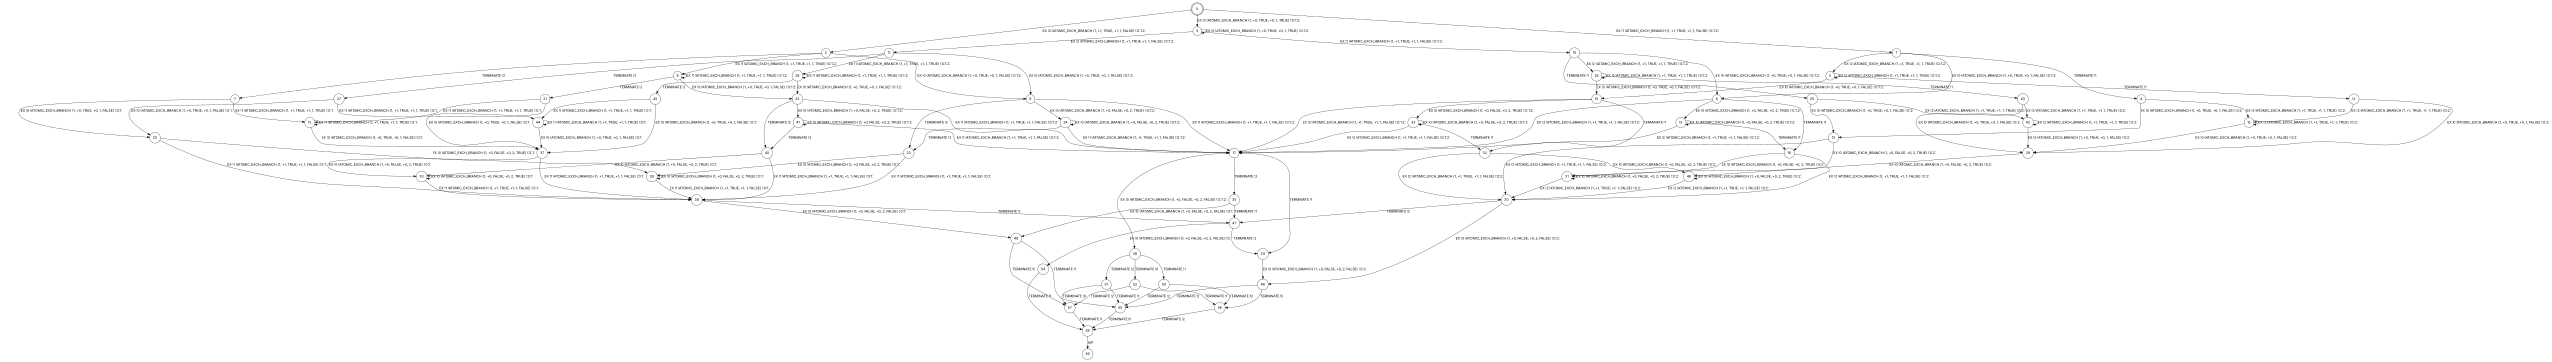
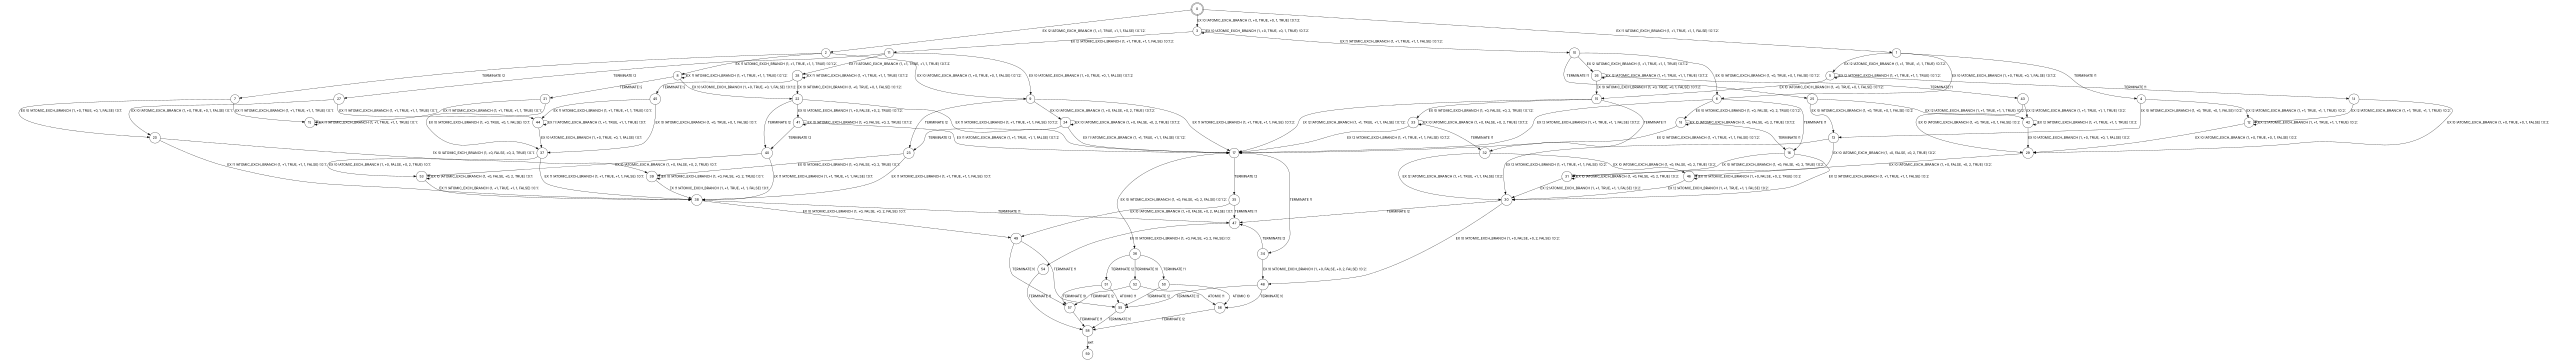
  digraph {
    fontname=Inter
    node [fontname=Inter shape=circle]
    edge [fontname=Inter]
    0 [peripheries=2]
    1
    2
    3
    4
    5
    6
    7
    8
    9
    10
    11
    12
    13
    14
    15
    16
    17
    18
    19
    20
    21
    22
    23
    24
    25
    26
    27
    28
    29
    30
    31
    32
    33
    34
    35
    36
    37
    38
    39
    40
    41
    42
    43
    44
    45
    46
    47
    48
    49
    50
    51
    52
    53
    54
    55
    56
    57
    58
    59
    0 -> 1 [label="EX !1 !ATOMIC_EXCH_BRANCH (1, +1, TRUE, +1, 1, FALSE) !:0:1:2:"]
    0 -> 2 [label="EX !2 !ATOMIC_EXCH_BRANCH (1, +1, TRUE, +1, 1, FALSE) !:0:1:2:"]
    0 -> 3 [label="EX !0 !ATOMIC_EXCH_BRANCH (1, +0, TRUE, +0, 1, TRUE) !:0:1:2:"]
    1 -> 4 [label="TERMINATE !1"]
    1 -> 5 [label="EX !2 !ATOMIC_EXCH_BRANCH (1, +1, TRUE, +1, 1, TRUE) !:0:1:2:"]
    1 -> 6 [label="EX !0 !ATOMIC_EXCH_BRANCH (1, +0, TRUE, +0, 1, FALSE) !:0:1:2:"]
    2 -> 7 [label="TERMINATE !2"]
    2 -> 8 [label="EX !1 !ATOMIC_EXCH_BRANCH (1, +1, TRUE, +1, 1, TRUE) !:0:1:2:"]
    2 -> 9 [label="EX !0 !ATOMIC_EXCH_BRANCH (1, +0, TRUE, +0, 1, FALSE) !:0:1:2:"]
    3 -> 3 [label="EX !0 !ATOMIC_EXCH_BRANCH (1, +0, TRUE, +0, 1, TRUE) !:0:1:2:"]
    3 -> 10 [label="EX !1 !ATOMIC_EXCH_BRANCH (1, +1, TRUE, +1, 1, FALSE) !:0:1:2:"]
    3 -> 11 [label="EX !2 !ATOMIC_EXCH_BRANCH (1, +1, TRUE, +1, 1, FALSE) !:0:1:2:"]
    4 -> 12 [label="EX !2 !ATOMIC_EXCH_BRANCH (1, +1, TRUE, +1, 1, TRUE) !:0:2:"]
    4 -> 13 [label="EX !0 !ATOMIC_EXCH_BRANCH (1, +0, TRUE, +0, 1, FALSE) !:0:2:"]
    5 -> 5 [label="EX !2 !ATOMIC_EXCH_BRANCH (1, +1, TRUE, +1, 1, TRUE) !:0:1:2:"]
    5 -> 14 [label="TERMINATE !1"]
    5 -> 15 [label="EX !0 !ATOMIC_EXCH_BRANCH (1, +0, TRUE, +0, 1, FALSE) !:0:1:2:"]
    6 -> 16 [label="TERMINATE !1"]
    6 -> 17 [label="EX !2 !ATOMIC_EXCH_BRANCH (1, +1, TRUE, +1, 1, FALSE) !:0:1:2:"]
    6 -> 18 [label="EX !0 !ATOMIC_EXCH_BRANCH (1, +0, FALSE, +0, 2, TRUE) !:0:1:2:"]
    7 -> 19 [label="EX !1 !ATOMIC_EXCH_BRANCH (1, +1, TRUE, +1, 1, TRUE) !:0:1:"]
    7 -> 20 [label="EX !0 !ATOMIC_EXCH_BRANCH (1, +0, TRUE, +0, 1, FALSE) !:0:1:"]
    8 -> 8 [label="EX !1 !ATOMIC_EXCH_BRANCH (1, +1, TRUE, +1, 1, TRUE) !:0:1:2:"]
    8 -> 21 [label="TERMINATE !2"]
    8 -> 22 [label="EX !0 !ATOMIC_EXCH_BRANCH (1, +0, TRUE, +0, 1, FALSE) !:0:1:2:"]
    9 -> 17 [label="EX !1 !ATOMIC_EXCH_BRANCH (1, +1, TRUE, +1, 1, FALSE) !:0:1:2:"]
    9 -> 23 [label="TERMINATE !2"]
    9 -> 24 [label="EX !0 !ATOMIC_EXCH_BRANCH (1, +0, FALSE, +0, 2, TRUE) !:0:1:2:"]
    10 -> 6 [label="EX !0 !ATOMIC_EXCH_BRANCH (1, +0, TRUE, +0, 1, FALSE) !:0:1:2:"]
    10 -> 25 [label="TERMINATE !1"]
    10 -> 26 [label="EX !2 !ATOMIC_EXCH_BRANCH (1, +1, TRUE, +1, 1, TRUE) !:0:1:2:"]
    11 -> 9 [label="EX !0 !ATOMIC_EXCH_BRANCH (1, +0, TRUE, +0, 1, FALSE) !:0:1:2:"]
    11 -> 27 [label="TERMINATE !2"]
    11 -> 28 [label="EX !1 !ATOMIC_EXCH_BRANCH (1, +1, TRUE, +1, 1, TRUE) !:0:1:2:"]
    12 -> 12 [label="EX !2 !ATOMIC_EXCH_BRANCH (1, +1, TRUE, +1, 1, TRUE) !:0:2:"]
    12 -> 29 [label="EX !0 !ATOMIC_EXCH_BRANCH (1, +0, TRUE, +0, 1, FALSE) !:0:2:"]
    13 -> 30 [label="EX !2 !ATOMIC_EXCH_BRANCH (1, +1, TRUE, +1, 1, FALSE) !:0:2:"]
    13 -> 31 [label="EX !0 !ATOMIC_EXCH_BRANCH (1, +0, FALSE, +0, 2, TRUE) !:0:2:"]
    14 -> 12 [label="EX !2 !ATOMIC_EXCH_BRANCH (1, +1, TRUE, +1, 1, TRUE) !:0:2:"]
    14 -> 29 [label="EX !0 !ATOMIC_EXCH_BRANCH (1, +0, TRUE, +0, 1, FALSE) !:0:2:"]
    15 -> 17 [label="EX !2 !ATOMIC_EXCH_BRANCH (1, +1, TRUE, +1, 1, FALSE) !:0:1:2:"]
    15 -> 32 [label="TERMINATE !1"]
    15 -> 33 [label="EX !0 !ATOMIC_EXCH_BRANCH (1, +0, FALSE, +0, 2, TRUE) !:0:1:2:"]
    16 -> 30 [label="EX !2 !ATOMIC_EXCH_BRANCH (1, +1, TRUE, +1, 1, FALSE) !:0:2:"]
    16 -> 31 [label="EX !0 !ATOMIC_EXCH_BRANCH (1, +0, FALSE, +0, 2, TRUE) !:0:2:"]
    17 -> 34 [label="TERMINATE !1"]
    17 -> 35 [label="TERMINATE !2"]
    17 -> 36 [label="EX !0 !ATOMIC_EXCH_BRANCH (1, +0, FALSE, +0, 2, FALSE) !:0:1:2:"]
    18 -> 16 [label="TERMINATE !1"]
    18 -> 17 [label="EX !2 !ATOMIC_EXCH_BRANCH (1, +1, TRUE, +1, 1, FALSE) !:0:1:2:"]
    18 -> 18 [label="EX !0 !ATOMIC_EXCH_BRANCH (1, +0, FALSE, +0, 2, TRUE) !:0:1:2:"]
    19 -> 19 [label="EX !1 !ATOMIC_EXCH_BRANCH (1, +1, TRUE, +1, 1, TRUE) !:0:1:"]
-   19 -> 37 [label="EX !0 !ATOMIC_EXCH_BRANCH (1, +0, TRUE, +0, 1, FALSE) !:0:1:"]
    20 -> 38 [label="EX !1 !ATOMIC_EXCH_BRANCH (1, +1, TRUE, +1, 1, FALSE) !:0:1:"]
    20 -> 39 [label="EX !0 !ATOMIC_EXCH_BRANCH (1, +0, FALSE, +0, 2, TRUE) !:0:1:"]
    21 -> 19 [label="EX !1 !ATOMIC_EXCH_BRANCH (1, +1, TRUE, +1, 1, TRUE) !:0:1:"]
    21 -> 37 [label="EX !0 !ATOMIC_EXCH_BRANCH (1, +0, TRUE, +0, 1, FALSE) !:0:1:"]
    22 -> 17 [label="EX !1 !ATOMIC_EXCH_BRANCH (1, +1, TRUE, +1, 1, FALSE) !:0:1:2:"]
    22 -> 40 [label="TERMINATE !2"]
    22 -> 41 [label="EX !0 !ATOMIC_EXCH_BRANCH (1, +0, FALSE, +0, 2, TRUE) !:0:1:2:"]
    23 -> 38 [label="EX !1 !ATOMIC_EXCH_BRANCH (1, +1, TRUE, +1, 1, FALSE) !:0:1:"]
    23 -> 39 [label="EX !0 !ATOMIC_EXCH_BRANCH (1, +0, FALSE, +0, 2, TRUE) !:0:1:"]
    24 -> 17 [label="EX !1 !ATOMIC_EXCH_BRANCH (1, +1, TRUE, +1, 1, FALSE) !:0:1:2:"]
    24 -> 23 [label="TERMINATE !2"]
    24 -> 24 [label="EX !0 !ATOMIC_EXCH_BRANCH (1, +0, FALSE, +0, 2, TRUE) !:0:1:2:"]
    25 -> 13 [label="EX !0 !ATOMIC_EXCH_BRANCH (1, +0, TRUE, +0, 1, FALSE) !:0:2:"]
    25 -> 42 [label="EX !2 !ATOMIC_EXCH_BRANCH (1, +1, TRUE, +1, 1, TRUE) !:0:2:"]
    26 -> 15 [label="EX !0 !ATOMIC_EXCH_BRANCH (1, +0, TRUE, +0, 1, FALSE) !:0:1:2:"]
    26 -> 26 [label="EX !2 !ATOMIC_EXCH_BRANCH (1, +1, TRUE, +1, 1, TRUE) !:0:1:2:"]
    26 -> 43 [label="TERMINATE !1"]
    27 -> 20 [label="EX !0 !ATOMIC_EXCH_BRANCH (1, +0, TRUE, +0, 1, FALSE) !:0:1:"]
    27 -> 44 [label="EX !1 !ATOMIC_EXCH_BRANCH (1, +1, TRUE, +1, 1, TRUE) !:0:1:"]
    28 -> 22 [label="EX !0 !ATOMIC_EXCH_BRANCH (1, +0, TRUE, +0, 1, FALSE) !:0:1:2:"]
    28 -> 28 [label="EX !1 !ATOMIC_EXCH_BRANCH (1, +1, TRUE, +1, 1, TRUE) !:0:1:2:"]
    28 -> 45 [label="TERMINATE !2"]
    29 -> 46 [label="EX !0 !ATOMIC_EXCH_BRANCH (1, +0, FALSE, +0, 2, TRUE) !:0:2:"]
    30 -> 47 [label="TERMINATE !2"]
    30 -> 48 [label="EX !0 !ATOMIC_EXCH_BRANCH (1, +0, FALSE, +0, 2, FALSE) !:0:2:"]
    31 -> 30 [label="EX !2 !ATOMIC_EXCH_BRANCH (1, +1, TRUE, +1, 1, FALSE) !:0:2:"]
    31 -> 31 [label="EX !0 !ATOMIC_EXCH_BRANCH (1, +0, FALSE, +0, 2, TRUE) !:0:2:"]
    32 -> 30 [label="EX !2 !ATOMIC_EXCH_BRANCH (1, +1, TRUE, +1, 1, FALSE) !:0:2:"]
    32 -> 46 [label="EX !0 !ATOMIC_EXCH_BRANCH (1, +0, FALSE, +0, 2, TRUE) !:0:2:"]
    33 -> 17 [label="EX !2 !ATOMIC_EXCH_BRANCH (1, +1, TRUE, +1, 1, FALSE) !:0:1:2:"]
    33 -> 32 [label="TERMINATE !1"]
    33 -> 33 [label="EX !0 !ATOMIC_EXCH_BRANCH (1, +0, FALSE, +0, 2, TRUE) !:0:1:2:"]
-   47 -> 34 [label="TERMINATE !2"]
+   34 -> 47 [label="TERMINATE !2"]
    34 -> 48 [label="EX !0 !ATOMIC_EXCH_BRANCH (1, +0, FALSE, +0, 2, FALSE) !:0:2:"]
    35 -> 47 [label="TERMINATE !1"]
    35 -> 49 [label="EX !0 !ATOMIC_EXCH_BRANCH (1, +0, FALSE, +0, 2, FALSE) !:0:1:"]
    36 -> 50 [label="TERMINATE !1"]
    36 -> 51 [label="TERMINATE !2"]
    36 -> 52 [label="TERMINATE !0"]
    37 -> 38 [label="EX !1 !ATOMIC_EXCH_BRANCH (1, +1, TRUE, +1, 1, FALSE) !:0:1:"]
    37 -> 53 [label="EX !0 !ATOMIC_EXCH_BRANCH (1, +0, FALSE, +0, 2, TRUE) !:0:1:"]
    38 -> 47 [label="TERMINATE !1"]
    38 -> 49 [label="EX !0 !ATOMIC_EXCH_BRANCH (1, +0, FALSE, +0, 2, FALSE) !:0:1:"]
    39 -> 38 [label="EX !1 !ATOMIC_EXCH_BRANCH (1, +1, TRUE, +1, 1, FALSE) !:0:1:"]
    39 -> 39 [label="EX !0 !ATOMIC_EXCH_BRANCH (1, +0, FALSE, +0, 2, TRUE) !:0:1:"]
    40 -> 38 [label="EX !1 !ATOMIC_EXCH_BRANCH (1, +1, TRUE, +1, 1, FALSE) !:0:1:"]
    40 -> 53 [label="EX !0 !ATOMIC_EXCH_BRANCH (1, +0, FALSE, +0, 2, TRUE) !:0:1:"]
    41 -> 17 [label="EX !1 !ATOMIC_EXCH_BRANCH (1, +1, TRUE, +1, 1, FALSE) !:0:1:2:"]
    41 -> 40 [label="TERMINATE !2"]
    41 -> 41 [label="EX !0 !ATOMIC_EXCH_BRANCH (1, +0, FALSE, +0, 2, TRUE) !:0:1:2:"]
    42 -> 29 [label="EX !0 !ATOMIC_EXCH_BRANCH (1, +0, TRUE, +0, 1, FALSE) !:0:2:"]
    42 -> 42 [label="EX !2 !ATOMIC_EXCH_BRANCH (1, +1, TRUE, +1, 1, TRUE) !:0:2:"]
    43 -> 29 [label="EX !0 !ATOMIC_EXCH_BRANCH (1, +0, TRUE, +0, 1, FALSE) !:0:2:"]
    43 -> 42 [label="EX !2 !ATOMIC_EXCH_BRANCH (1, +1, TRUE, +1, 1, TRUE) !:0:2:"]
    44 -> 37 [label="EX !0 !ATOMIC_EXCH_BRANCH (1, +0, TRUE, +0, 1, FALSE) !:0:1:"]
    44 -> 44 [label="EX !1 !ATOMIC_EXCH_BRANCH (1, +1, TRUE, +1, 1, TRUE) !:0:1:"]
    45 -> 37 [label="EX !0 !ATOMIC_EXCH_BRANCH (1, +0, TRUE, +0, 1, FALSE) !:0:1:"]
    45 -> 44 [label="EX !1 !ATOMIC_EXCH_BRANCH (1, +1, TRUE, +1, 1, TRUE) !:0:1:"]
    46 -> 30 [label="EX !2 !ATOMIC_EXCH_BRANCH (1, +1, TRUE, +1, 1, FALSE) !:0:2:"]
    46 -> 46 [label="EX !0 !ATOMIC_EXCH_BRANCH (1, +0, FALSE, +0, 2, TRUE) !:0:2:"]
    47 -> 54 [label="EX !0 !ATOMIC_EXCH_BRANCH (1, +0, FALSE, +0, 2, FALSE) !:0:"]
    48 -> 55 [label="TERMINATE !2"]
    48 -> 56 [label="TERMINATE !0"]
    49 -> 55 [label="TERMINATE !1"]
    49 -> 57 [label="TERMINATE !0"]
    50 -> 55 [label="TERMINATE !2"]
-   50 -> 56 [label="TERMINATE !0"]
-   51 -> 55 [label="TERMINATE !1"]
+   50 -> 56 [label="ATOMIC !0"]
+   51 -> 55 [label="ATOMIC !1"]
    51 -> 57 [label="TERMINATE !0"]
-   52 -> 56 [label="TERMINATE !1"]
+   52 -> 56 [label="ATOMIC !1"]
    52 -> 57 [label="TERMINATE !2"]
    53 -> 38 [label="EX !1 !ATOMIC_EXCH_BRANCH (1, +1, TRUE, +1, 1, FALSE) !:0:1:"]
    53 -> 53 [label="EX !0 !ATOMIC_EXCH_BRANCH (1, +0, FALSE, +0, 2, TRUE) !:0:1:"]
    54 -> 58 [label="TERMINATE !1"]
    55 -> 58 [label="TERMINATE !0"]
    56 -> 58 [label="TERMINATE !2"]
    57 -> 58 [label="TERMINATE !1"]
    58 -> 59 [label=exit]
  }
